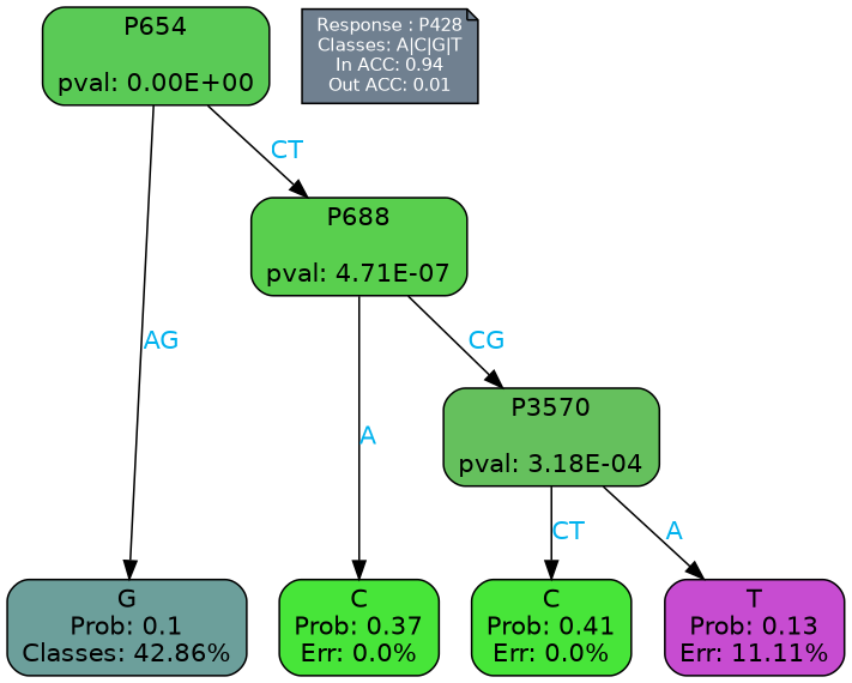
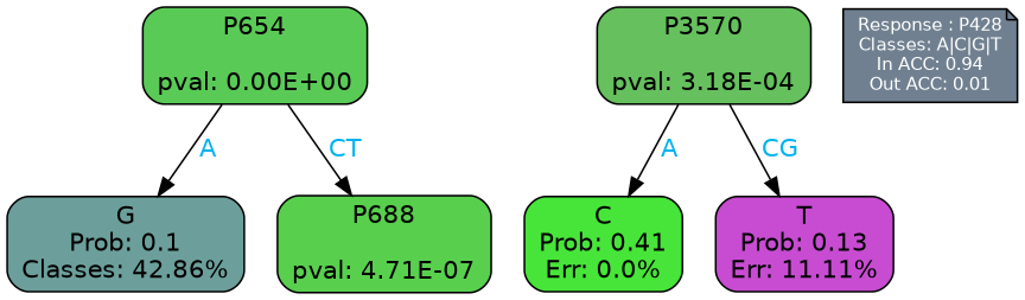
  digraph {
    ranksep=equally
    splines=polylines
    node [color=black fillcolor="#47e539" fontname=helvetica shape=box style="filled, rounded"]
    edge [fontcolor=deepskyblue2 fontname=helvetica]
    n1 [fillcolor="#6c9f9b" label="G\nProb: 0.1\nClasses: 42.86%"]
-   n2 [label="C\nProb: 0.37\nErr: 0.0%"]
    n3 [label="C\nProb: 0.41\nErr: 0.0%"]
    n4 [fillcolor="#c74cd1" label="T\nProb: 0.13\nErr: 11.11%"]
    n5 [align=left fillcolor=slategray fontcolor=white fontsize=10 label="Response : P428\nClasses: A|C|G|T\nIn ACC: 0.94\nOut ACC: 0.01\n" shape=note style=filled]
    n6 [fillcolor="#5aca56" label="P654\n\npval: 0.00E+00"]
    n7 [fillcolor="#59cf4e" label="P688\n\npval: 4.71E-07"]
    n8 [fillcolor="#65c05d" label="P3570\n\npval: 3.18E-04"]
    subgraph sub_1 {
      rank=same
      n1
-     n2
      n3
      n4
    }
    subgraph sub_2 {
      rank=same
      n5
      n6
    }
-   n6 -> n1 [label=AG]
+   n6 -> n1 [label=A]
    n6 -> n7 [label=CT]
-   n7 -> n2 [label=A]
-   n7 -> n8 [label=CG]
-   n8 -> n3 [label=CT]
-   n8 -> n4 [label=A]
+   n8 -> n3 [label=A]
+   n8 -> n4 [label=CG]
  }
